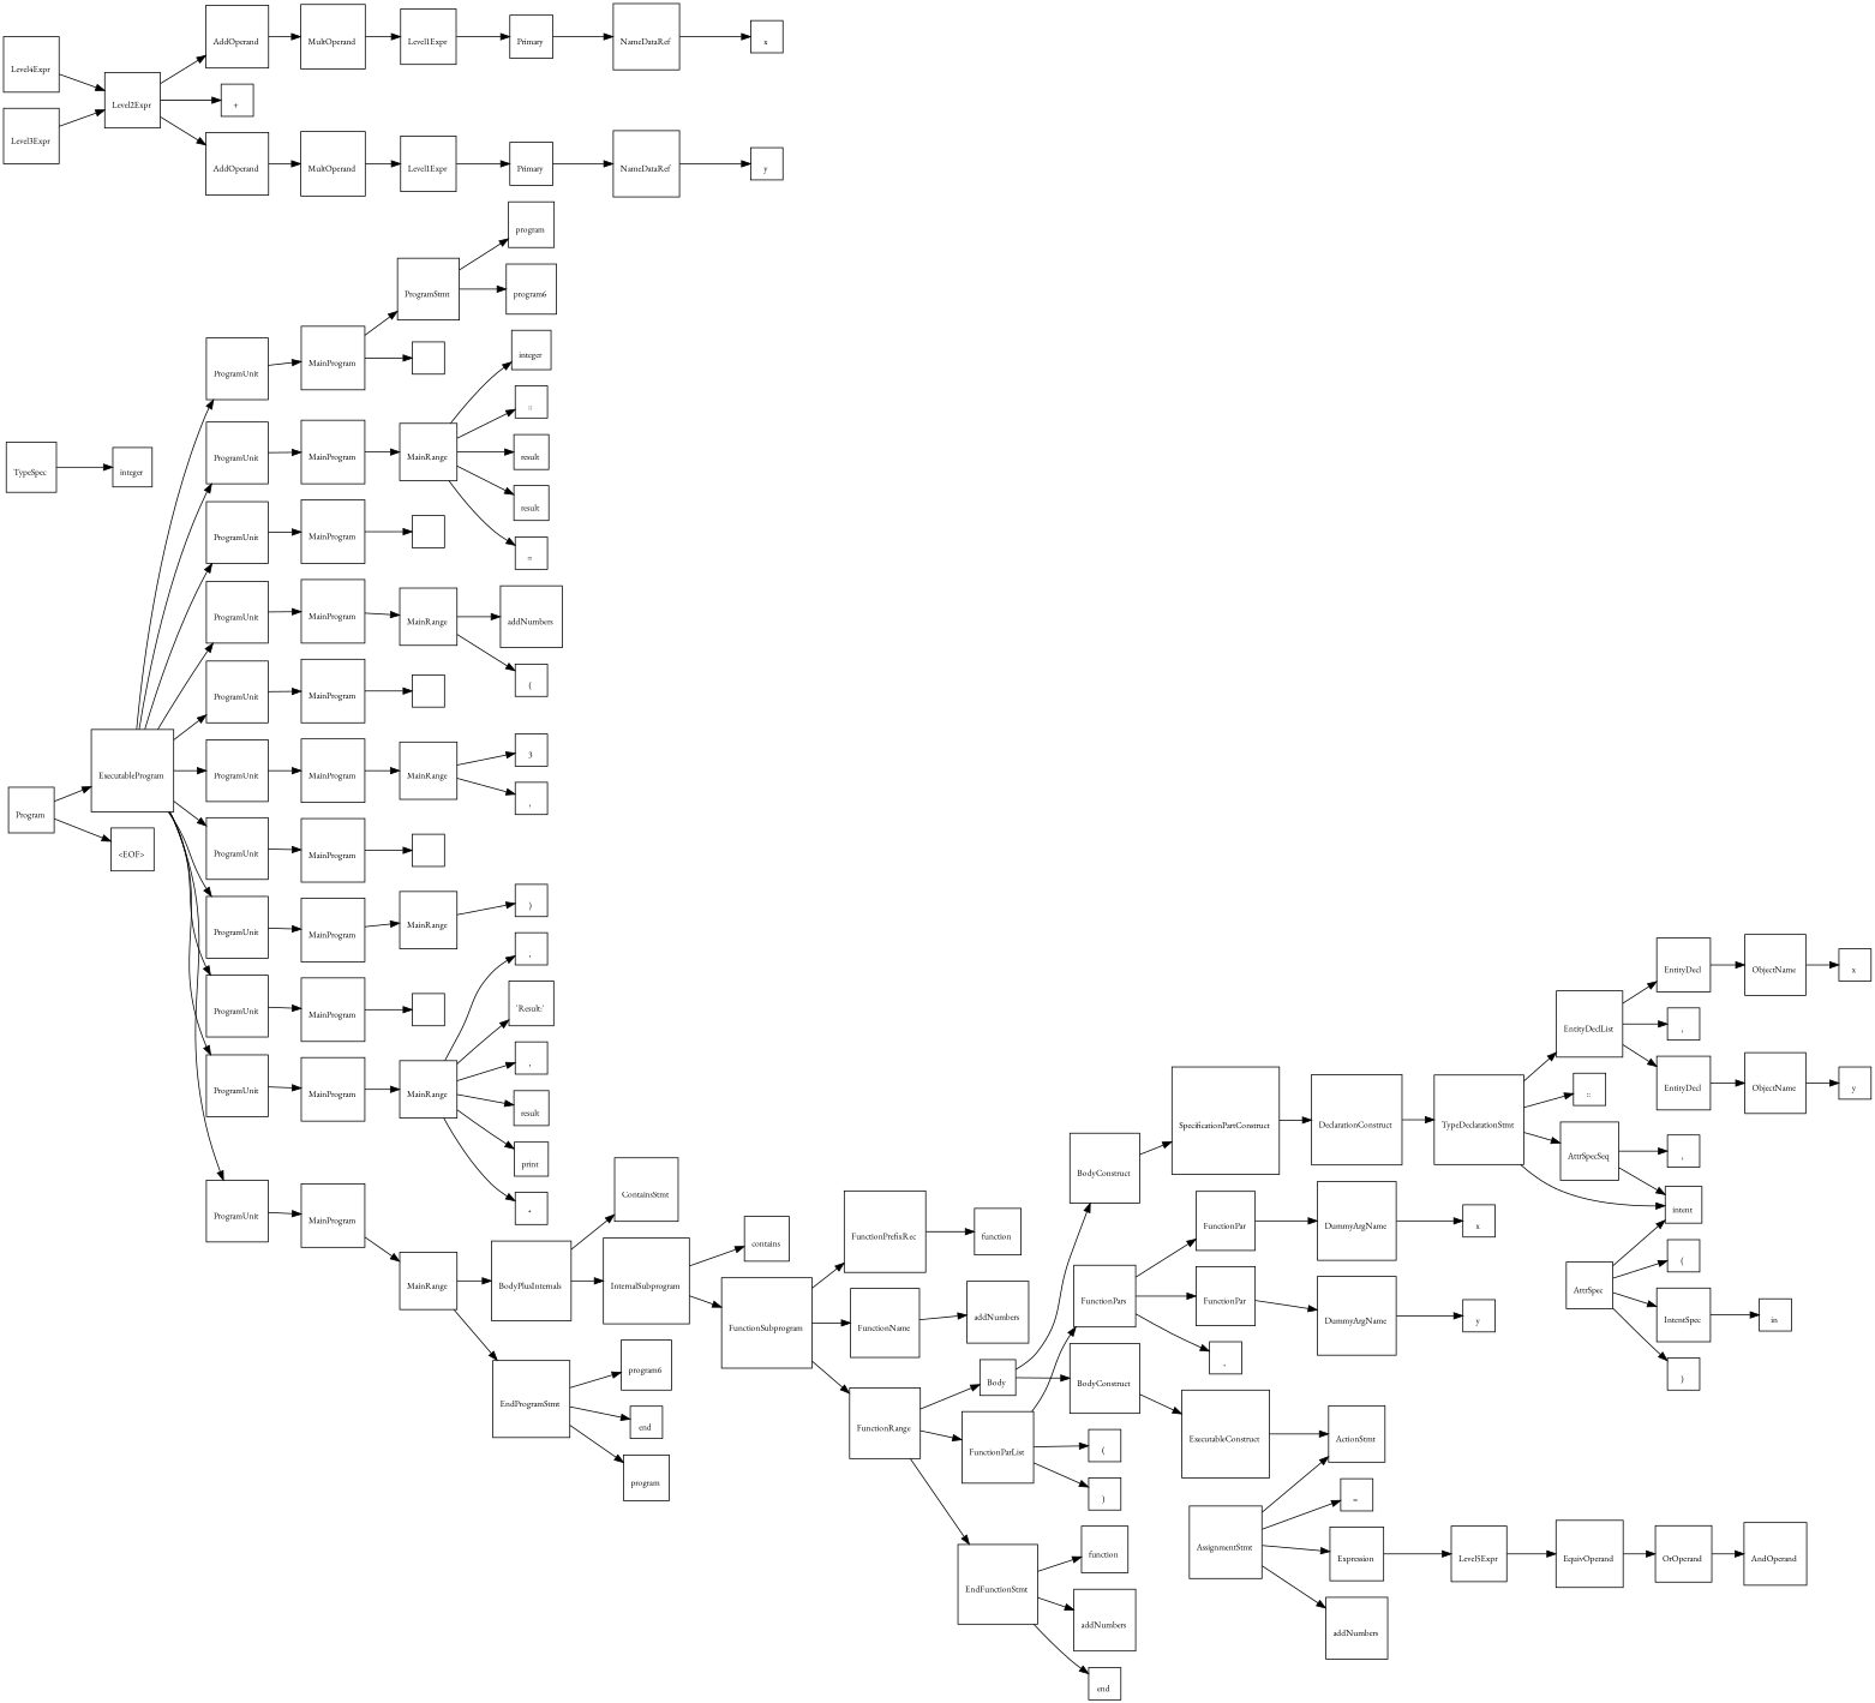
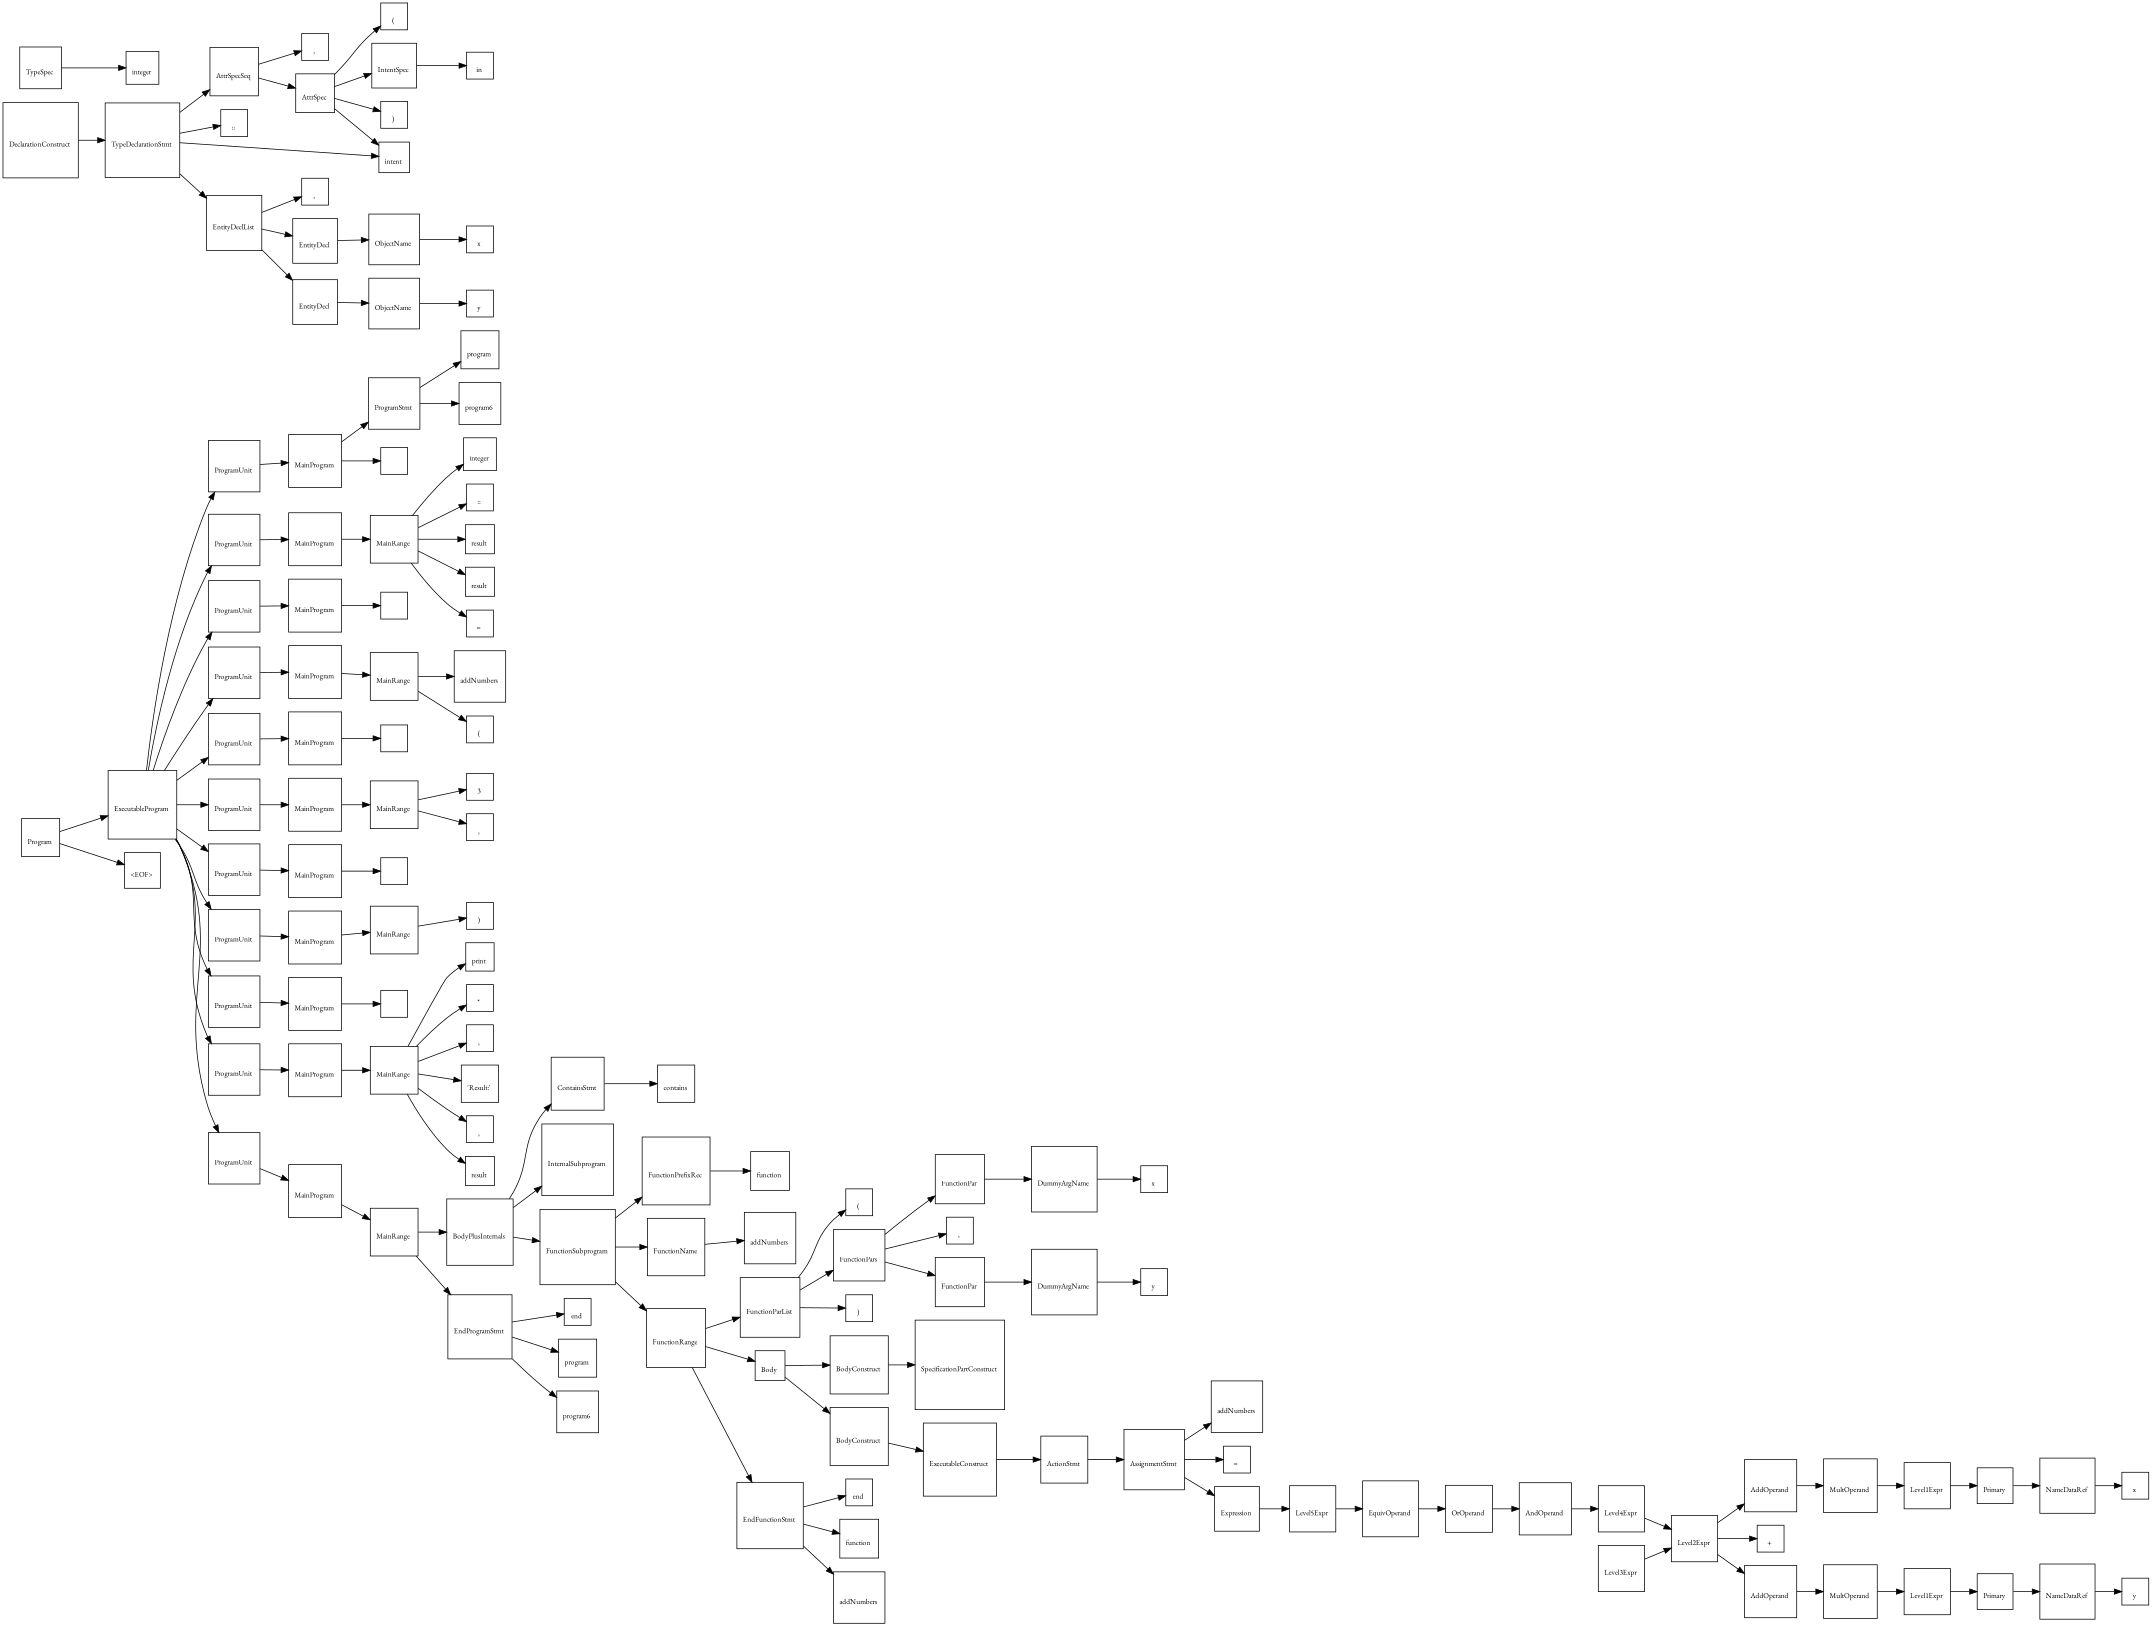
  digraph {
    fontname="EB Garamond"
    rankdir=LR
    node [fontname="EB Garamond" fontsize=10 shape=square]
    edge [fontname="EB Garamond"]
    n1 [label="\lProgram \n"]
    n2 [label="\lExecutableProgram \n"]
    n3 [label="\l&lt;EOF&gt; \n"]
    n4 [label="\lProgramUnit \n"]
    n5 [label="\lProgramUnit \n"]
    n6 [label="\lProgramUnit \n"]
    n7 [label="\lProgramUnit \n"]
    n8 [label="\lProgramUnit \n"]
    n9 [label="\lProgramUnit \n"]
    n10 [label="\lProgramUnit \n"]
    n11 [label="\lProgramUnit \n"]
    n12 [label="\lProgramUnit \n"]
    n13 [label="\lProgramUnit \n"]
    n14 [label="\lProgramUnit \n"]
    n15 [label="\lMainProgram \n"]
    n16 [label="\lMainProgram \n"]
    n17 [label="\lMainProgram \n"]
    n18 [label="\lMainProgram \n"]
    n19 [label="\lMainProgram \n"]
    n20 [label="\lMainProgram \n"]
    n21 [label="\lMainProgram \n"]
    n22 [label="\lMainProgram \n"]
    n23 [label="\lMainProgram \n"]
    n24 [label="\lMainProgram \n"]
    n25 [label="\lMainProgram \n"]
    n26 [label="\lProgramStmt \n"]
    n27 [label="\l \n"]
    n28 [label="\lprogram \n"]
    n29 [label="\lprogram6 \n"]
    n30 [label="\lMainRange \n"]
    n31 [label="\linteger \n"]
    n32 [label="\l:: \n"]
    n33 [label="\lresult \n"]
    n34 [label="\lresult \n"]
    n35 [label="\l= \n"]
    n36 [label="\l \n"]
    n37 [label="\lMainRange \n"]
    n38 [label="\laddNumbers \n"]
    n39 [label="\l( \n"]
    n40 [label="\l \n"]
    n41 [label="\lMainRange \n"]
    n42 [label="\l3 \n"]
    n43 [label="\l, \n"]
    n44 [label="\l \n"]
    n45 [label="\lMainRange \n"]
    n46 [label="\l) \n"]
    n47 [label="\l \n"]
    n48 [label="\lMainRange \n"]
    n49 [label="\lprint \n"]
    n50 [label="\l* \n"]
    n51 [label="\l, \n"]
    n52 [label="\l'Result:' \n"]
    n53 [label="\l, \n"]
    n54 [label="\lresult \n"]
    n55 [label="\lMainRange \n"]
    n56 [label="\lBodyPlusInternals \n"]
    n57 [label="\lEndProgramStmt \n"]
    n58 [label="\lContainsStmt \n"]
    n59 [label="\lInternalSubprogram \n"]
    n60 [label="\lend \n"]
    n61 [label="\lprogram \n"]
    n62 [label="\lprogram6 \n"]
    n63 [label="\lcontains \n"]
    n64 [label="\lFunctionSubprogram \n"]
    n65 [label="\lFunctionPrefixRec \n"]
    n66 [label="\lFunctionName \n"]
    n67 [label="\lFunctionRange \n"]
    n68 [label="\lfunction \n"]
    n69 [label="\laddNumbers \n"]
    n70 [label="\lFunctionParList \n"]
    n71 [label="\lBody \n"]
    n72 [label="\lEndFunctionStmt \n"]
    n73 [label="\l( \n"]
    n74 [label="\lFunctionPars \n"]
    n75 [label="\l) \n"]
    n76 [label="\lBodyConstruct \n"]
    n77 [label="\lBodyConstruct \n"]
    n78 [label="\lend \n"]
    n79 [label="\lfunction \n"]
    n80 [label="\laddNumbers \n"]
    n81 [label="\lFunctionPar \n"]
    n82 [label="\l, \n"]
    n83 [label="\lFunctionPar \n"]
    n84 [label="\lDummyArgName \n"]
    n85 [label="\lDummyArgName \n"]
    n86 [label="\lx \n"]
    n87 [label="\ly \n"]
    n88 [label="\lSpecificationPartConstruct \n"]
    n89 [label="\lExecutableConstruct \n"]
    n90 [label="\lDeclarationConstruct \n"]
    n91 [label="\lTypeDeclarationStmt \n"]
    n92 [label="\lAttrSpecSeq \n"]
    n93 [label="\l:: \n"]
    n94 [label="\lEntityDeclList \n"]
    n95 [label="\lintent \n"]
    n96 [label="\lTypeSpec \n"]
    n97 [label="\linteger \n"]
    n98 [label="\l, \n"]
    n99 [label="\lAttrSpec \n"]
    n100 [label="\lEntityDecl \n"]
    n101 [label="\l, \n"]
    n102 [label="\lEntityDecl \n"]
    n103 [label="\l( \n"]
    n104 [label="\lIntentSpec \n"]
    n105 [label="\l) \n"]
    n106 [label="\lin \n"]
    n107 [label="\lObjectName \n"]
    n108 [label="\lObjectName \n"]
    n109 [label="\lx \n"]
    n110 [label="\ly \n"]
    n111 [label="\lActionStmt \n"]
    n112 [label="\lAssignmentStmt \n"]
    n113 [label="\laddNumbers \n"]
    n114 [label="\l= \n"]
    n115 [label="\lExpression \n"]
    n116 [label="\lLevel5Expr \n"]
    n117 [label="\lEquivOperand \n"]
    n118 [label="\lOrOperand \n"]
    n119 [label="\lAndOperand \n"]
    n120 [label="\lLevel4Expr \n"]
    n121 [label="\lLevel2Expr \n"]
    n122 [label="\lLevel3Expr \n"]
    n123 [label="\lAddOperand \n"]
    n124 [label="\l+ \n"]
    n125 [label="\lAddOperand \n"]
    n126 [label="\lMultOperand \n"]
    n127 [label="\lMultOperand \n"]
    n128 [label="\lLevel1Expr \n"]
    n129 [label="\lPrimary \n"]
    n130 [label="\lNameDataRef \n"]
    n131 [label="\lx \n"]
    n132 [label="\lLevel1Expr \n"]
    n133 [label="\lPrimary \n"]
    n134 [label="\lNameDataRef \n"]
    n135 [label="\ly \n"]
    n1 -> n2
    n1 -> n3
    n2 -> n4
    n2 -> n5
    n2 -> n6
    n2 -> n7
    n2 -> n8
    n2 -> n9
    n2 -> n10
    n2 -> n11
    n2 -> n12
    n2 -> n13
    n2 -> n14
    n4 -> n15
    n5 -> n16
    n6 -> n17
    n7 -> n18
    n8 -> n19
    n9 -> n20
    n10 -> n21
    n11 -> n22
    n12 -> n23
    n13 -> n24
    n14 -> n25
    n15 -> n26
    n15 -> n27
    n16 -> n30
    n17 -> n36
    n18 -> n37
    n19 -> n40
    n20 -> n41
    n21 -> n44
    n22 -> n45
    n23 -> n47
    n24 -> n48
    n25 -> n55
    n26 -> n28
    n26 -> n29
    n30 -> n31
    n30 -> n32
    n30 -> n33
    n30 -> n34
    n30 -> n35
    n37 -> n38
    n37 -> n39
    n41 -> n42
    n41 -> n43
    n45 -> n46
    n48 -> n49
    n48 -> n50
    n48 -> n51
    n48 -> n52
    n48 -> n53
    n48 -> n54
    n55 -> n56
    n55 -> n57
    n56 -> n58
    n56 -> n59
    n57 -> n60
    n57 -> n61
    n57 -> n62
-   n59 -> n63
-   n59 -> n64
+   n58 -> n63
+   n56 -> n64
    n64 -> n65
    n64 -> n66
    n64 -> n67
    n65 -> n68
    n66 -> n69
    n67 -> n70
    n67 -> n71
    n67 -> n72
    n70 -> n73
    n70 -> n74
    n70 -> n75
    n71 -> n76
    n71 -> n77
    n72 -> n78
    n72 -> n79
    n72 -> n80
    n74 -> n81
    n74 -> n82
    n74 -> n83
    n76 -> n88
    n77 -> n89
    n81 -> n84
    n83 -> n85
    n84 -> n86
    n85 -> n87
-   n88 -> n90
    n89 -> n111
    n90 -> n91
    n91 -> n92
    n91 -> n93
    n91 -> n94
    n91 -> n95
    n92 -> n98
-   n92 -> n95
+   n92 -> n99
    n94 -> n100
    n94 -> n101
    n94 -> n102
    n96 -> n97
    n99 -> n95
    n99 -> n103
    n99 -> n104
    n99 -> n105
    n100 -> n107
    n102 -> n108
    n104 -> n106
    n107 -> n109
    n108 -> n110
-   n112 -> n111
+   n111 -> n112
    n112 -> n113
    n112 -> n114
    n112 -> n115
    n115 -> n116
    n116 -> n117
    n117 -> n118
    n118 -> n119
+   n119 -> n120
    n120 -> n121
    n121 -> n123
    n121 -> n124
    n121 -> n125
    n122 -> n121
    n123 -> n126
    n125 -> n127
    n126 -> n128
    n127 -> n132
    n128 -> n129
    n129 -> n130
    n130 -> n131
    n132 -> n133
    n133 -> n134
    n134 -> n135
  }
